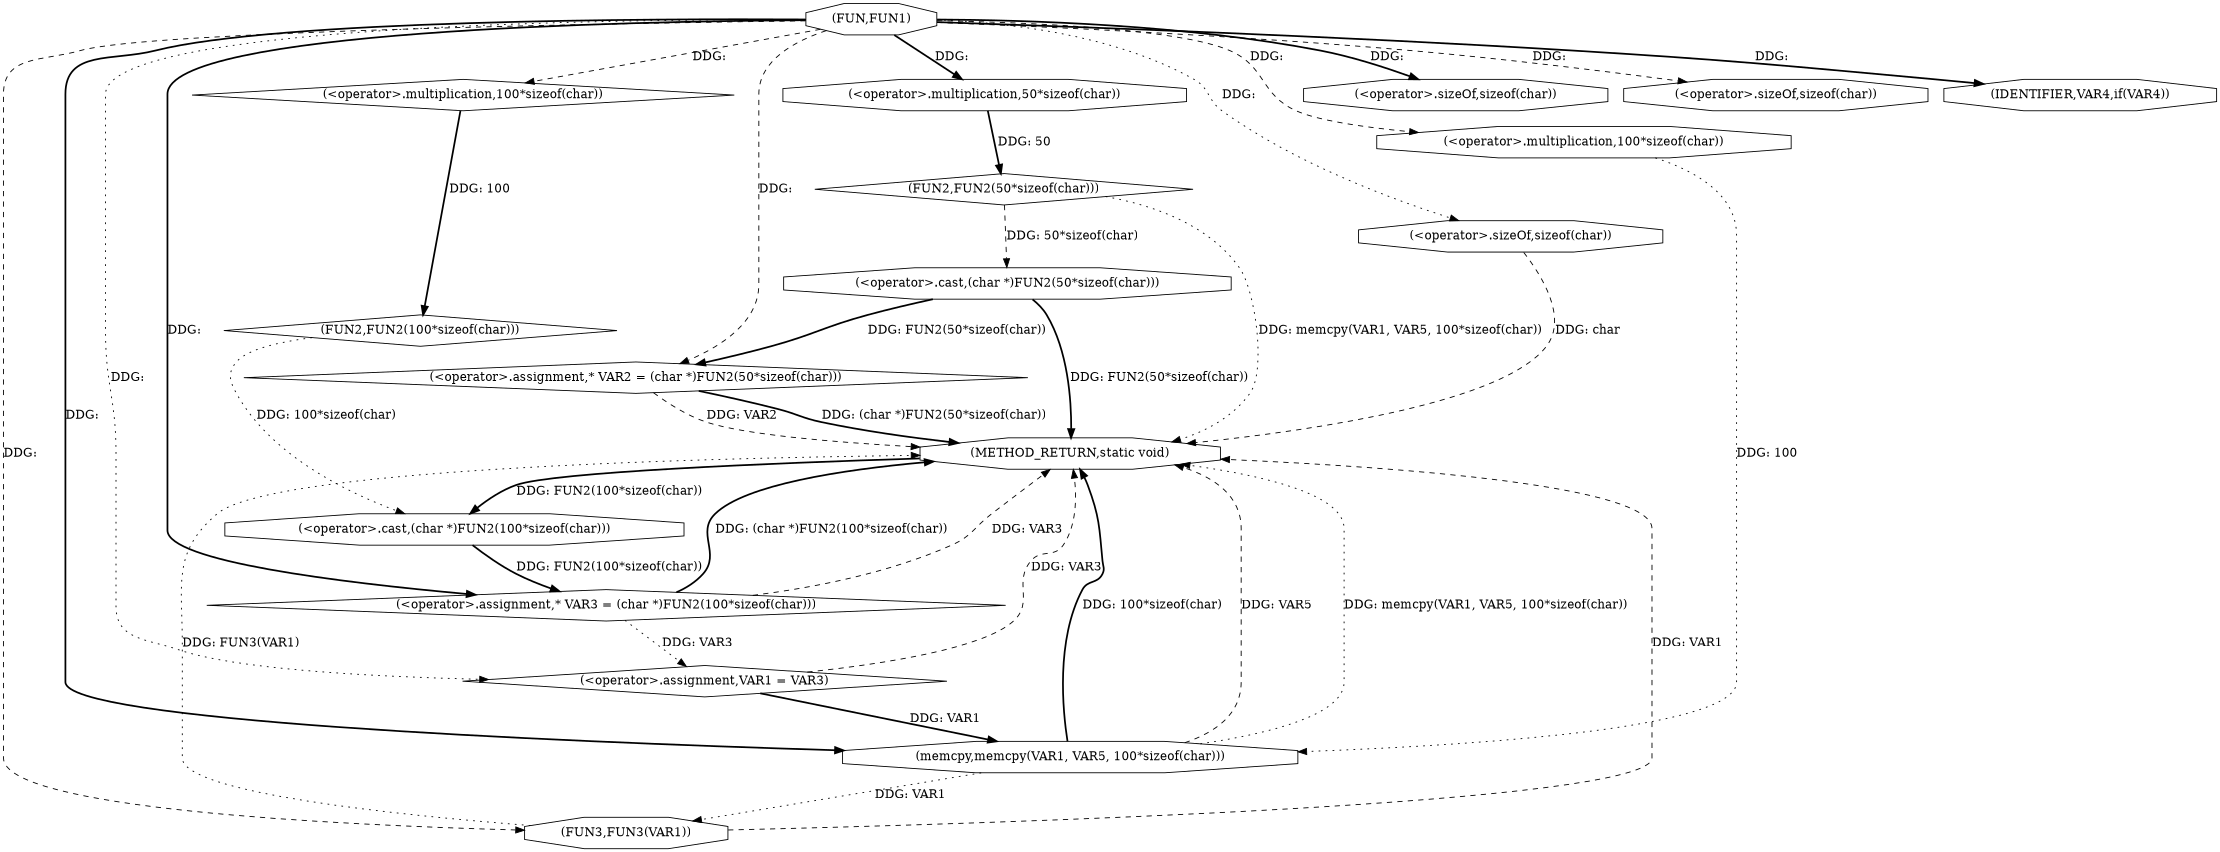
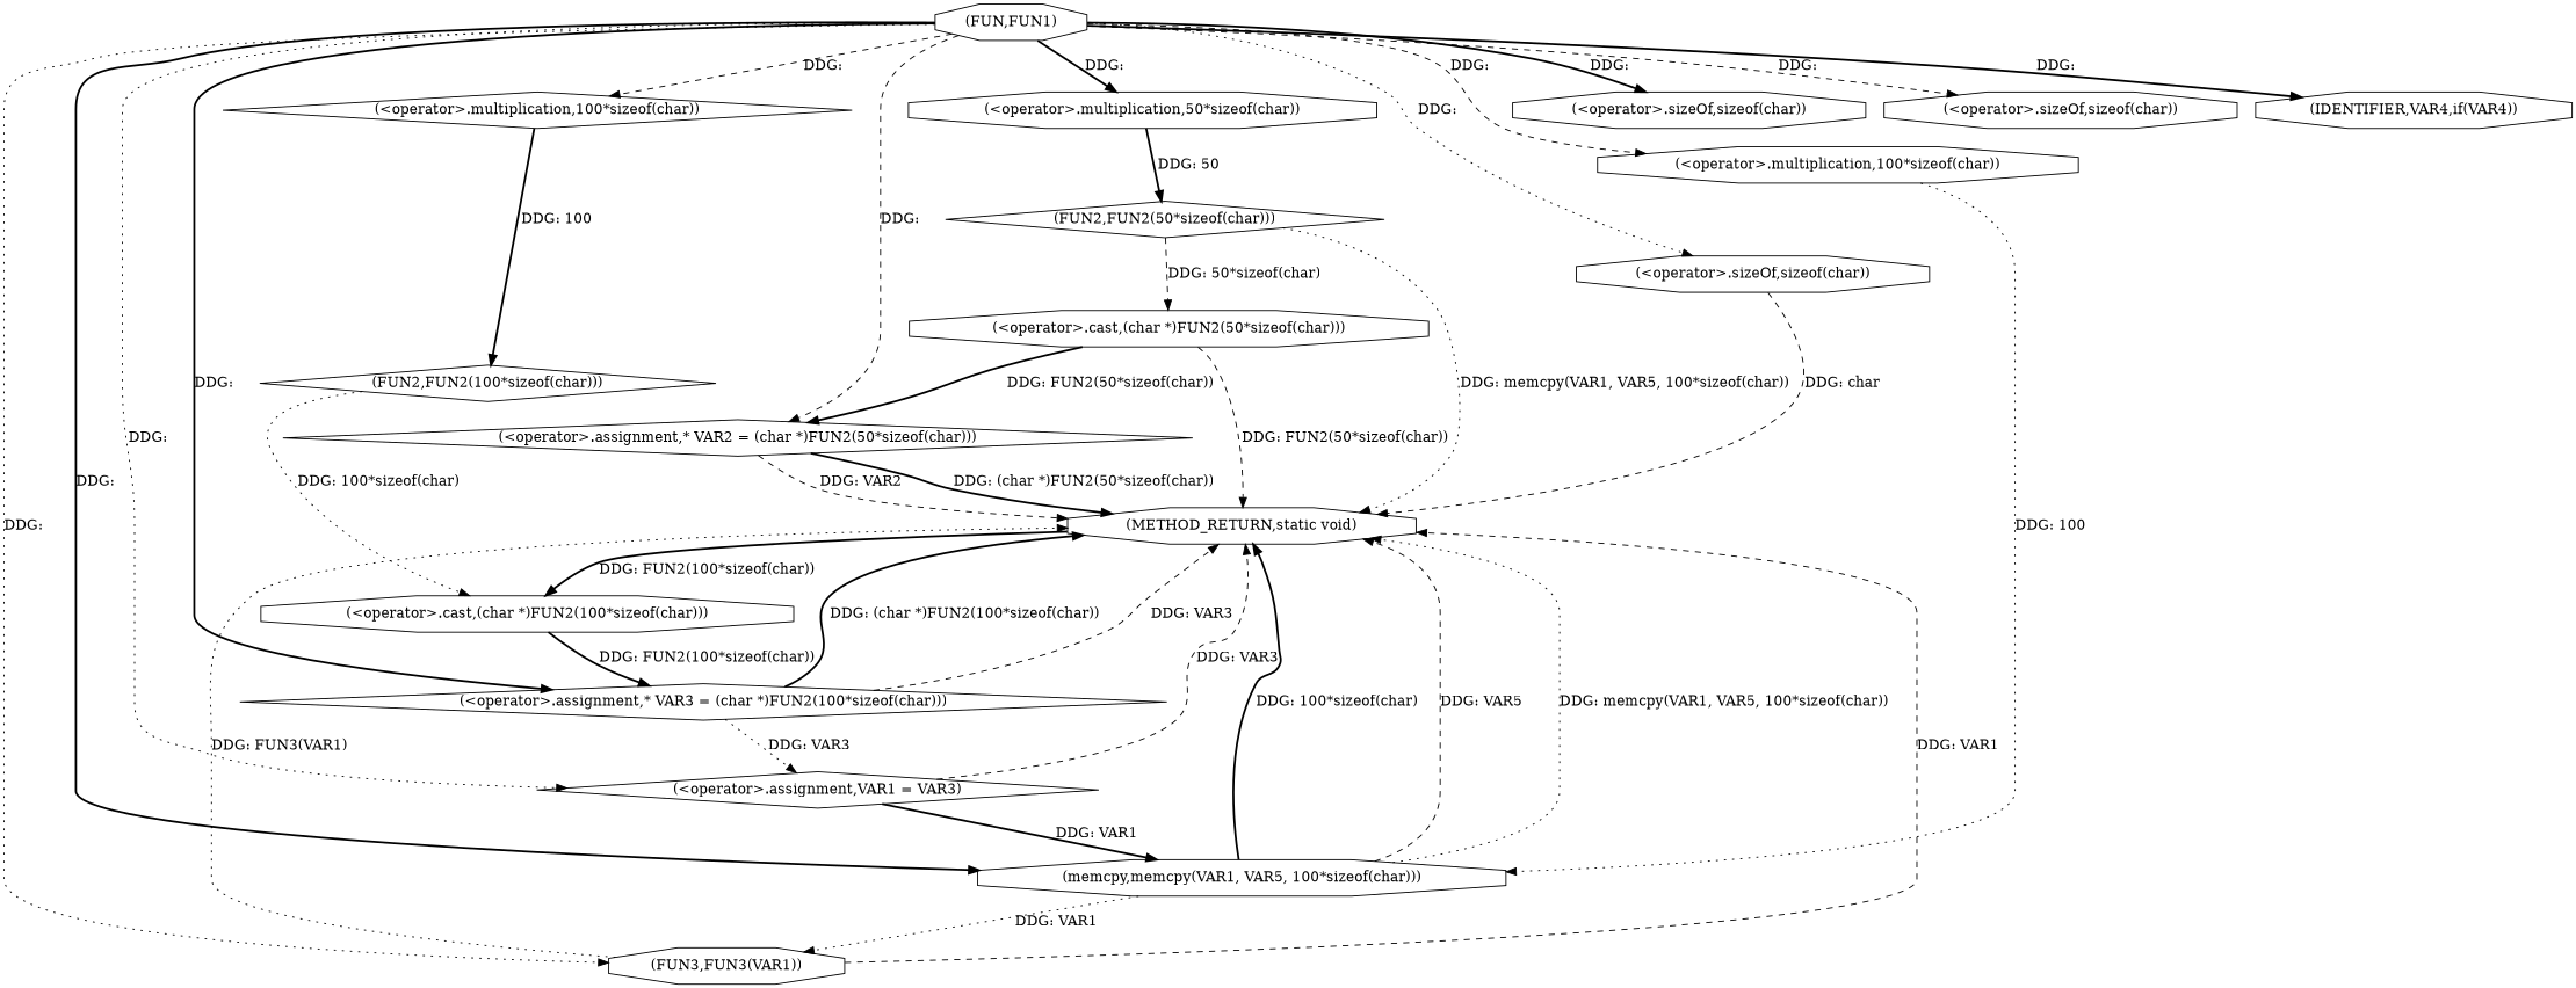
  digraph {
    node [shape=octagon]
    edge [style=bold]
    n1 [label="(FUN,FUN1)"]
    n2 [label="(<operator>.assignment,* VAR2 = (char *)FUN2(50*sizeof(char)))" shape=diamond]
    n3 [label="(<operator>.multiplication,50*sizeof(char))"]
    n4 [label="(<operator>.sizeOf,sizeof(char))"]
    n5 [label="(<operator>.assignment,* VAR3 = (char *)FUN2(100*sizeof(char)))" shape=diamond]
    n6 [label="(<operator>.multiplication,100*sizeof(char))" shape=diamond]
    n7 [label="(<operator>.sizeOf,sizeof(char))"]
    n8 [label="(IDENTIFIER,VAR4,if(VAR4))"]
    n9 [label="(<operator>.assignment,VAR1 = VAR3)" shape=diamond]
    n10 [label="(memcpy,memcpy(VAR1, VAR5, 100*sizeof(char)))"]
    n11 [label="(<operator>.multiplication,100*sizeof(char))"]
    n12 [label="(<operator>.sizeOf,sizeof(char))"]
    n13 [label="(FUN3,FUN3(VAR1))"]
    n14 [label="(METHOD_RETURN,static void)"]
    n15 [label="(FUN2,FUN2(50*sizeof(char)))" shape=diamond]
    n16 [label="(FUN2,FUN2(100*sizeof(char)))" shape=diamond]
    n17 [label="(<operator>.cast,(char *)FUN2(100*sizeof(char)))"]
    n18 [label="(<operator>.cast,(char *)FUN2(50*sizeof(char)))"]
    n1 -> n2 [label="DDG: " style=dashed]
    n1 -> n3 [label="DDG: "]
    n1 -> n4 [label="DDG: "]
    n1 -> n5 [label="DDG: "]
    n1 -> n6 [label="DDG: " style=dashed]
    n1 -> n7 [label="DDG: " style=dashed]
    n1 -> n8 [label="DDG: "]
    n1 -> n9 [label="DDG: " style=dotted]
    n1 -> n10 [label="DDG: "]
    n1 -> n11 [label="DDG: " style=dashed]
    n1 -> n12 [label="DDG: " style=dotted]
-   n1 -> n13 [label="DDG: " style=dashed]
+   n1 -> n13 [label="DDG: " style=dotted]
    n2 -> n14 [label="DDG: VAR2" style=dashed]
    n2 -> n14 [label="DDG: (char *)FUN2(50*sizeof(char))"]
    n3 -> n15 [label="DDG: 50"]
    n5 -> n9 [label="DDG: VAR3" style=dotted]
    n5 -> n14 [label="DDG: VAR3" style=dashed]
    n5 -> n14 [label="DDG: (char *)FUN2(100*sizeof(char))"]
    n6 -> n16 [label="DDG: 100"]
    n9 -> n10 [label="DDG: VAR1"]
    n9 -> n14 [label="DDG: VAR3" style=dashed]
    n10 -> n13 [label="DDG: VAR1" style=dotted]
    n10 -> n14 [label="DDG: 100*sizeof(char)"]
    n10 -> n14 [label="DDG: VAR5" style=dashed]
    n10 -> n14 [label="DDG: memcpy(VAR1, VAR5, 100*sizeof(char))" style=dotted]
    n11 -> n10 [label="DDG: 100" style=dotted]
    n12 -> n14 [label="DDG: char" style=dashed]
    n13 -> n14 [label="DDG: VAR1" style=dashed]
    n13 -> n14 [label="DDG: FUN3(VAR1)" style=dotted]
    n14 -> n17 [label="DDG: FUN2(100*sizeof(char))"]
    n15 -> n14 [label="DDG: memcpy(VAR1, VAR5, 100*sizeof(char))" style=dotted]
    n15 -> n18 [label="DDG: 50*sizeof(char)" style=dashed]
    n16 -> n17 [label="DDG: 100*sizeof(char)" style=dotted]
    n17 -> n5 [label="DDG: FUN2(100*sizeof(char))"]
    n18 -> n2 [label="DDG: FUN2(50*sizeof(char))"]
-   n18 -> n14 [label="DDG: FUN2(50*sizeof(char))"]
+   n18 -> n14 [label="DDG: FUN2(50*sizeof(char))" style=dashed]
  }
